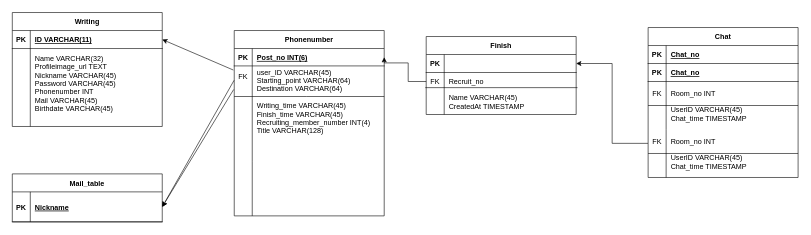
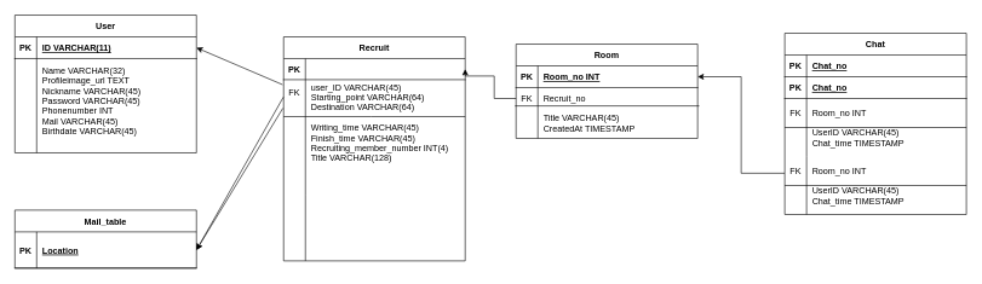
  <mxCell id="0" />
  <mxCell id="1" parent="0" />
- <mxCell id="2" value="Phonenumber" style="shape=table;startSize=30;container=1;collapsible=1;childLayout=tableLayout;fixedRows=1;rowLines=0;fontStyle=1;align=center;resizeLast=1;" parent="1" vertex="1"><mxGeometry x="390" y="50" width="250" height="309" as="geometry" /></mxCell>
+ <mxCell id="2" value="Recruit" style="shape=table;startSize=30;container=1;collapsible=1;childLayout=tableLayout;fixedRows=1;rowLines=0;fontStyle=1;align=center;resizeLast=1;" parent="1" vertex="1"><mxGeometry x="390" y="50" width="250" height="309" as="geometry" /></mxCell>
  <mxCell id="3" value="" style="shape=partialRectangle;collapsible=0;dropTarget=0;pointerEvents=0;fillColor=none;points=[[0,0.5],[1,0.5]];portConstraint=eastwest;top=0;left=0;right=0;bottom=1;" parent="2" vertex="1"><mxGeometry y="30" width="250" height="29" as="geometry" /></mxCell>
  <mxCell id="4" value="PK" style="shape=partialRectangle;overflow=hidden;connectable=0;fillColor=none;top=0;left=0;bottom=0;right=0;fontStyle=1;" parent="3" vertex="1"><mxGeometry width="30" height="29" as="geometry"><mxRectangle width="30" height="29" as="alternateBounds" /></mxGeometry></mxCell>
- <mxCell id="5" value="Post_no INT(6)" style="shape=partialRectangle;overflow=hidden;connectable=0;fillColor=none;top=0;left=0;bottom=0;right=0;align=left;spacingLeft=6;fontStyle=5;" parent="3" vertex="1"><mxGeometry x="30" width="220" height="29" as="geometry"><mxRectangle width="220" height="29" as="alternateBounds" /></mxGeometry></mxCell>
  <mxCell id="6" value="" style="endArrow=none;html=1;rounded=0;" parent="2" edge="1"><mxGeometry width="50" height="50" relative="1" as="geometry"><mxPoint y="110" as="sourcePoint" /><mxPoint x="250" y="110" as="targetPoint" /><Array as="points"><mxPoint x="120" y="110" /></Array></mxGeometry></mxCell>
  <mxCell id="7" value="" style="shape=partialRectangle;collapsible=0;dropTarget=0;pointerEvents=0;fillColor=none;points=[[0,0.5],[1,0.5]];portConstraint=eastwest;top=0;left=0;right=0;bottom=0;" parent="2" vertex="1"><mxGeometry y="59" width="250" height="160" as="geometry" /></mxCell>
  <mxCell id="8" value="FK&#10;&#10;&#10;&#10;&#10;&#10;&#10;&#10;&#10;" style="shape=partialRectangle;overflow=hidden;connectable=0;fillColor=none;top=0;left=0;bottom=0;right=0;" parent="7" vertex="1"><mxGeometry width="30" height="160" as="geometry"><mxRectangle width="30" height="160" as="alternateBounds" /></mxGeometry></mxCell>
  <mxCell id="9" value="user_ID VARCHAR(45)&#10;Starting_point VARCHAR(64)&#10;Destination VARCHAR(64)&#10;&#10;Writing_time VARCHAR(45)&#10;Finish_time VARCHAR(45)&#10;Recruiting_member_number INT(4)&#10;Title VARCHAR(128)&#10;&#10;&#10;" style="shape=partialRectangle;overflow=hidden;connectable=0;fillColor=none;top=0;left=0;bottom=0;right=0;align=left;spacingLeft=6;" parent="7" vertex="1"><mxGeometry x="30" width="220" height="160" as="geometry"><mxRectangle width="220" height="160" as="alternateBounds" /></mxGeometry></mxCell>
  <mxCell id="10" value="" style="shape=partialRectangle;collapsible=0;dropTarget=0;pointerEvents=0;fillColor=none;points=[[0,0.5],[1,0.5]];portConstraint=eastwest;top=0;left=0;right=0;bottom=0;" parent="2" vertex="1"><mxGeometry y="219" width="250" height="90" as="geometry" /></mxCell>
  <mxCell id="11" value="" style="shape=partialRectangle;overflow=hidden;connectable=0;fillColor=none;top=0;left=0;bottom=0;right=0;" parent="10" vertex="1"><mxGeometry width="30" height="90" as="geometry"><mxRectangle width="30" height="90" as="alternateBounds" /></mxGeometry></mxCell>
  <mxCell id="12" value="" style="shape=partialRectangle;overflow=hidden;connectable=0;fillColor=none;top=0;left=0;bottom=0;right=0;align=left;spacingLeft=6;" parent="10" vertex="1"><mxGeometry x="30" width="220" height="90" as="geometry"><mxRectangle width="220" height="90" as="alternateBounds" /></mxGeometry></mxCell>
- <mxCell id="13" value="Writing" style="shape=table;startSize=30;container=1;collapsible=1;childLayout=tableLayout;fixedRows=1;rowLines=0;fontStyle=1;align=center;resizeLast=1;" parent="1" vertex="1"><mxGeometry x="20" y="20" width="250" height="190" as="geometry" /></mxCell>
+ <mxCell id="13" value="User" style="shape=table;startSize=30;container=1;collapsible=1;childLayout=tableLayout;fixedRows=1;rowLines=0;fontStyle=1;align=center;resizeLast=1;" parent="1" vertex="1"><mxGeometry x="20" y="20" width="250" height="190" as="geometry" /></mxCell>
  <mxCell id="14" value="" style="shape=partialRectangle;collapsible=0;dropTarget=0;pointerEvents=0;fillColor=none;points=[[0,0.5],[1,0.5]];portConstraint=eastwest;top=0;left=0;right=0;bottom=1;" parent="13" vertex="1"><mxGeometry y="30" width="250" height="30" as="geometry" /></mxCell>
  <mxCell id="15" value="PK" style="shape=partialRectangle;overflow=hidden;connectable=0;fillColor=none;top=0;left=0;bottom=0;right=0;fontStyle=1;" parent="14" vertex="1"><mxGeometry width="30" height="30" as="geometry"><mxRectangle width="30" height="30" as="alternateBounds" /></mxGeometry></mxCell>
  <mxCell id="16" value="ID VARCHAR(11)" style="shape=partialRectangle;overflow=hidden;connectable=0;fillColor=none;top=0;left=0;bottom=0;right=0;align=left;spacingLeft=6;fontStyle=5;" parent="14" vertex="1"><mxGeometry x="30" width="220" height="30" as="geometry"><mxRectangle width="220" height="30" as="alternateBounds" /></mxGeometry></mxCell>
  <mxCell id="17" value="" style="shape=partialRectangle;collapsible=0;dropTarget=0;pointerEvents=0;fillColor=none;points=[[0,0.5],[1,0.5]];portConstraint=eastwest;top=0;left=0;right=0;bottom=0;" parent="13" vertex="1"><mxGeometry y="60" width="250" height="130" as="geometry" /></mxCell>
  <mxCell id="18" value="" style="shape=partialRectangle;overflow=hidden;connectable=0;fillColor=none;top=0;left=0;bottom=0;right=0;" parent="17" vertex="1"><mxGeometry width="30" height="130" as="geometry"><mxRectangle width="30" height="130" as="alternateBounds" /></mxGeometry></mxCell>
  <mxCell id="19" value="Name VARCHAR(32)&#10;Profileimage_url TEXT&#10;Nickname VARCHAR(45)&#10;Password VARCHAR(45)&#10;Phonenumber INT&#10;Mail VARCHAR(45)&#10;Birthdate VARCHAR(45)&#10;" style="shape=partialRectangle;overflow=hidden;connectable=0;fillColor=none;top=0;left=0;bottom=0;right=0;align=left;spacingLeft=6;" parent="17" vertex="1"><mxGeometry x="30" width="220" height="130" as="geometry"><mxRectangle width="220" height="130" as="alternateBounds" /></mxGeometry></mxCell>
- <mxCell id="20" value="Finish" style="shape=table;startSize=30;container=1;collapsible=1;childLayout=tableLayout;fixedRows=1;rowLines=0;fontStyle=1;align=center;resizeLast=1;" parent="1" vertex="1"><mxGeometry x="710" y="60" width="250" height="130" as="geometry" /></mxCell>
+ <mxCell id="20" value="Room" style="shape=table;startSize=30;container=1;collapsible=1;childLayout=tableLayout;fixedRows=1;rowLines=0;fontStyle=1;align=center;resizeLast=1;" parent="1" vertex="1"><mxGeometry x="710" y="60" width="250" height="130" as="geometry" /></mxCell>
  <mxCell id="21" value="" style="shape=partialRectangle;collapsible=0;dropTarget=0;pointerEvents=0;fillColor=none;points=[[0,0.5],[1,0.5]];portConstraint=eastwest;top=0;left=0;right=0;bottom=1;" parent="20" vertex="1"><mxGeometry y="30" width="250" height="30" as="geometry" /></mxCell>
  <mxCell id="22" value="PK" style="shape=partialRectangle;overflow=hidden;connectable=0;fillColor=none;top=0;left=0;bottom=0;right=0;fontStyle=1;" parent="21" vertex="1"><mxGeometry width="30" height="30" as="geometry"><mxRectangle width="30" height="30" as="alternateBounds" /></mxGeometry></mxCell>
+ <mxCell id="23" value="Room_no INT" style="shape=partialRectangle;overflow=hidden;connectable=0;fillColor=none;top=0;left=0;bottom=0;right=0;align=left;spacingLeft=6;fontStyle=5;" parent="21" vertex="1"><mxGeometry x="30" width="220" height="30" as="geometry"><mxRectangle width="220" height="30" as="alternateBounds" /></mxGeometry></mxCell>
  <mxCell id="24" value="" style="shape=partialRectangle;collapsible=0;dropTarget=0;pointerEvents=0;fillColor=none;points=[[0,0.5],[1,0.5]];portConstraint=eastwest;top=0;left=0;right=0;bottom=0;" parent="20" vertex="1"><mxGeometry y="60" width="250" height="70" as="geometry" /></mxCell>
  <mxCell id="25" value="FK&#10;&#10;&#10;" style="shape=partialRectangle;overflow=hidden;connectable=0;fillColor=none;top=0;left=0;bottom=0;right=0;" parent="24" vertex="1"><mxGeometry width="30" height="70" as="geometry"><mxRectangle width="30" height="70" as="alternateBounds" /></mxGeometry></mxCell>
- <mxCell id="26" value="Recruit_no&#10;&#10;Name VARCHAR(45)&#10;CreatedAt TIMESTAMP " style="shape=partialRectangle;overflow=hidden;connectable=0;fillColor=none;top=0;left=0;bottom=0;right=0;align=left;spacingLeft=6;" parent="24" vertex="1"><mxGeometry x="30" width="220" height="70" as="geometry"><mxRectangle width="220" height="70" as="alternateBounds" /></mxGeometry></mxCell>
+ <mxCell id="26" value="Recruit_no&#10;&#10;Title VARCHAR(45)&#10;CreatedAt TIMESTAMP " style="shape=partialRectangle;overflow=hidden;connectable=0;fillColor=none;top=0;left=0;bottom=0;right=0;align=left;spacingLeft=6;" parent="24" vertex="1"><mxGeometry x="30" width="220" height="70" as="geometry"><mxRectangle width="220" height="70" as="alternateBounds" /></mxGeometry></mxCell>
  <mxCell id="27" value="" style="endArrow=none;html=1;rounded=0;entryX=1.009;entryY=0.36;entryDx=0;entryDy=0;entryPerimeter=0;exitX=-0.006;exitY=0.36;exitDx=0;exitDy=0;exitPerimeter=0;" parent="20" source="24" target="24" edge="1"><mxGeometry width="50" height="50" relative="1" as="geometry"><mxPoint x="60" y="160" as="sourcePoint" /><mxPoint x="110" y="110" as="targetPoint" /></mxGeometry></mxCell>
  <mxCell id="28" value="Chat" style="shape=table;startSize=30;container=1;collapsible=1;childLayout=tableLayout;fixedRows=1;rowLines=0;fontStyle=1;align=center;resizeLast=1;" parent="1" vertex="1"><mxGeometry x="1080" y="45" width="250" height="250" as="geometry" /></mxCell>
  <mxCell id="29" value="" style="shape=partialRectangle;collapsible=0;dropTarget=0;pointerEvents=0;fillColor=none;points=[[0,0.5],[1,0.5]];portConstraint=eastwest;top=0;left=0;right=0;bottom=1;" parent="28" vertex="1"><mxGeometry y="30" width="250" height="30" as="geometry" /></mxCell>
  <mxCell id="30" value="PK" style="shape=partialRectangle;overflow=hidden;connectable=0;fillColor=none;top=0;left=0;bottom=0;right=0;fontStyle=1;" parent="29" vertex="1"><mxGeometry width="30" height="30" as="geometry"><mxRectangle width="30" height="30" as="alternateBounds" /></mxGeometry></mxCell>
  <mxCell id="31" value="Chat_no" style="shape=partialRectangle;overflow=hidden;connectable=0;fillColor=none;top=0;left=0;bottom=0;right=0;align=left;spacingLeft=6;fontStyle=5;" parent="29" vertex="1"><mxGeometry x="30" width="220" height="30" as="geometry"><mxRectangle width="220" height="30" as="alternateBounds" /></mxGeometry></mxCell>
  <mxCell id="32" value="" style="shape=partialRectangle;collapsible=0;dropTarget=0;pointerEvents=0;fillColor=none;points=[[0,0.5],[1,0.5]];portConstraint=eastwest;top=0;left=0;right=0;bottom=1;" vertex="1" parent="28"><mxGeometry y="60" width="250" height="30" as="geometry" /></mxCell>
  <mxCell id="33" value="PK" style="shape=partialRectangle;overflow=hidden;connectable=0;fillColor=none;top=0;left=0;bottom=0;right=0;fontStyle=1;" vertex="1" parent="32"><mxGeometry width="30" height="30" as="geometry"><mxRectangle width="30" height="30" as="alternateBounds" /></mxGeometry></mxCell>
  <mxCell id="34" value="Chat_no" style="shape=partialRectangle;overflow=hidden;connectable=0;fillColor=none;top=0;left=0;bottom=0;right=0;align=left;spacingLeft=6;fontStyle=5;" vertex="1" parent="32"><mxGeometry x="30" width="220" height="30" as="geometry"><mxRectangle width="220" height="30" as="alternateBounds" /></mxGeometry></mxCell>
  <mxCell id="35" value="" style="shape=partialRectangle;collapsible=0;dropTarget=0;pointerEvents=0;fillColor=none;points=[[0,0.5],[1,0.5]];portConstraint=eastwest;top=0;left=0;right=0;bottom=0;" vertex="1" parent="28"><mxGeometry y="90" width="250" height="80" as="geometry" /></mxCell>
  <mxCell id="36" value="FK&#10;&#10;&#10;" style="shape=partialRectangle;overflow=hidden;connectable=0;fillColor=none;top=0;left=0;bottom=0;right=0;" vertex="1" parent="35"><mxGeometry width="30" height="80" as="geometry"><mxRectangle width="30" height="80" as="alternateBounds" /></mxGeometry></mxCell>
  <mxCell id="37" value="Room_no INT&#10;&#10;UserID VARCHAR(45)&#10;Chat_time TIMESTAMP " style="shape=partialRectangle;overflow=hidden;connectable=0;fillColor=none;top=0;left=0;bottom=0;right=0;align=left;spacingLeft=6;" vertex="1" parent="35"><mxGeometry x="30" width="220" height="80" as="geometry"><mxRectangle width="220" height="80" as="alternateBounds" /></mxGeometry></mxCell>
  <mxCell id="38" value="" style="shape=partialRectangle;collapsible=0;dropTarget=0;pointerEvents=0;fillColor=none;points=[[0,0.5],[1,0.5]];portConstraint=eastwest;top=0;left=0;right=0;bottom=0;" parent="28" vertex="1"><mxGeometry y="170" width="250" height="80" as="geometry" /></mxCell>
  <mxCell id="39" value="FK&#10;&#10;&#10;" style="shape=partialRectangle;overflow=hidden;connectable=0;fillColor=none;top=0;left=0;bottom=0;right=0;" parent="38" vertex="1"><mxGeometry width="30" height="80" as="geometry"><mxRectangle width="30" height="80" as="alternateBounds" /></mxGeometry></mxCell>
  <mxCell id="40" value="Room_no INT&#10;&#10;UserID VARCHAR(45)&#10;Chat_time TIMESTAMP " style="shape=partialRectangle;overflow=hidden;connectable=0;fillColor=none;top=0;left=0;bottom=0;right=0;align=left;spacingLeft=6;" parent="38" vertex="1"><mxGeometry x="30" width="220" height="80" as="geometry"><mxRectangle width="220" height="80" as="alternateBounds" /></mxGeometry></mxCell>
  <mxCell id="41" value="" style="endArrow=none;html=1;rounded=0;exitX=0;exitY=0.5;exitDx=0;exitDy=0;entryX=1;entryY=0.5;entryDx=0;entryDy=0;" parent="28" source="38" target="38" edge="1"><mxGeometry width="50" height="50" relative="1" as="geometry"><mxPoint x="290" y="-10" as="sourcePoint" /><mxPoint x="340" y="-60" as="targetPoint" /></mxGeometry></mxCell>
  <mxCell id="42" value="" style="endArrow=none;html=1;rounded=0;exitX=0;exitY=0.5;exitDx=0;exitDy=0;entryX=1;entryY=0.5;entryDx=0;entryDy=0;" edge="1" parent="28" source="35" target="35"><mxGeometry width="50" height="50" relative="1" as="geometry"><mxPoint x="300" as="sourcePoint" /><mxPoint x="350" y="-50" as="targetPoint" /></mxGeometry></mxCell>
  <mxCell id="43" style="edgeStyle=orthogonalEdgeStyle;rounded=0;orthogonalLoop=1;jettySize=auto;html=1;entryX=1;entryY=0.5;entryDx=0;entryDy=0;" parent="1" target="3" edge="1"><mxGeometry relative="1" as="geometry"><mxPoint x="710" y="135" as="sourcePoint" /><Array as="points"><mxPoint x="680" y="135" /><mxPoint x="680" y="104" /></Array></mxGeometry></mxCell>
  <mxCell id="44" style="edgeStyle=orthogonalEdgeStyle;rounded=0;orthogonalLoop=1;jettySize=auto;html=1;exitX=-0.001;exitY=0.289;exitDx=0;exitDy=0;entryX=1;entryY=0.5;entryDx=0;entryDy=0;exitPerimeter=0;" parent="1" source="38" target="21" edge="1"><mxGeometry relative="1" as="geometry" /></mxCell>
  <mxCell id="45" value="Mail_table" style="shape=table;startSize=30;container=1;collapsible=1;childLayout=tableLayout;fixedRows=1;rowLines=0;fontStyle=1;align=center;resizeLast=1;" vertex="1" parent="1"><mxGeometry x="20" y="289" width="250" height="80" as="geometry" /></mxCell>
  <mxCell id="46" value="" style="shape=partialRectangle;collapsible=0;dropTarget=0;pointerEvents=0;fillColor=none;points=[[0,0.5],[1,0.5]];portConstraint=eastwest;top=0;left=0;right=0;bottom=1;" vertex="1" parent="45"><mxGeometry y="30" width="250" height="50" as="geometry" /></mxCell>
  <mxCell id="47" value="PK" style="shape=partialRectangle;overflow=hidden;connectable=0;fillColor=none;top=0;left=0;bottom=0;right=0;fontStyle=1;" vertex="1" parent="46"><mxGeometry width="30" height="50" as="geometry"><mxRectangle width="30" height="50" as="alternateBounds" /></mxGeometry></mxCell>
- <mxCell id="48" value="Nickname" style="shape=partialRectangle;overflow=hidden;connectable=0;fillColor=none;top=0;left=0;bottom=0;right=0;align=left;spacingLeft=6;fontStyle=5;" vertex="1" parent="46"><mxGeometry x="30" width="220" height="50" as="geometry"><mxRectangle width="220" height="50" as="alternateBounds" /></mxGeometry></mxCell>
+ <mxCell id="48" value="Location" style="shape=partialRectangle;overflow=hidden;connectable=0;fillColor=none;top=0;left=0;bottom=0;right=0;align=left;spacingLeft=6;fontStyle=5;" vertex="1" parent="46"><mxGeometry x="30" width="220" height="50" as="geometry"><mxRectangle width="220" height="50" as="alternateBounds" /></mxGeometry></mxCell>
  <mxCell id="49" value="" style="endArrow=classic;html=1;rounded=0;entryX=1;entryY=0.5;entryDx=0;entryDy=0;exitX=-0.006;exitY=0.043;exitDx=0;exitDy=0;exitPerimeter=0;" edge="1" parent="1" source="7" target="14"><mxGeometry width="50" height="50" relative="1" as="geometry"><mxPoint x="930" y="300" as="sourcePoint" /><mxPoint x="980" y="250" as="targetPoint" /></mxGeometry></mxCell>
  <mxCell id="50" value="" style="endArrow=classic;html=1;rounded=0;entryX=1;entryY=0.5;entryDx=0;entryDy=0;exitX=-0.001;exitY=0.15;exitDx=0;exitDy=0;exitPerimeter=0;" edge="1" parent="1" source="7" target="46"><mxGeometry width="50" height="50" relative="1" as="geometry"><mxPoint x="930" y="300" as="sourcePoint" /><mxPoint x="980" y="250" as="targetPoint" /></mxGeometry></mxCell>
  <mxCell id="51" value="" style="endArrow=classic;html=1;rounded=0;entryX=1;entryY=0.5;entryDx=0;entryDy=0;exitX=-0.004;exitY=0.246;exitDx=0;exitDy=0;exitPerimeter=0;" edge="1" parent="1" source="7" target="46"><mxGeometry width="50" height="50" relative="1" as="geometry"><mxPoint x="402" y="150" as="sourcePoint" /><mxPoint x="280" y="354" as="targetPoint" /></mxGeometry></mxCell>
